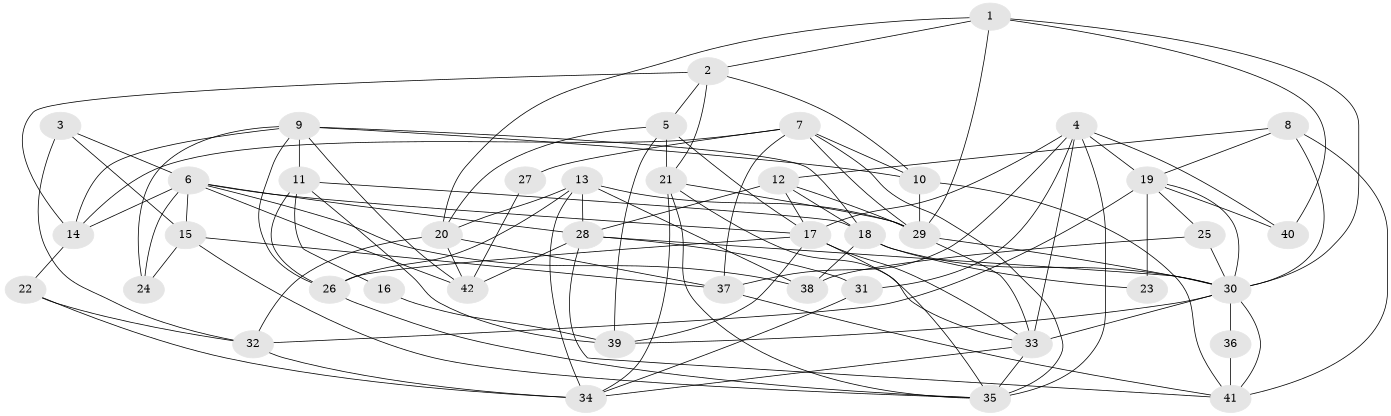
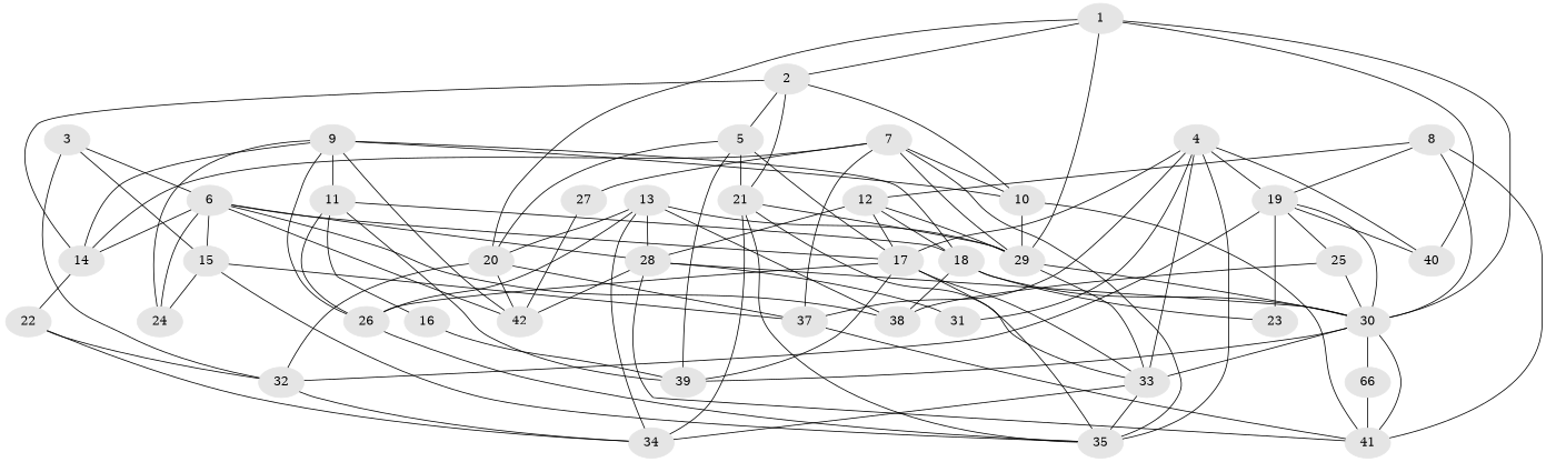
  graph {
    node [color=gray90 style=filled]
    edge [weight=1.0]
    1
    2
    20
    29
    30
    40
    5
    10
    14
    21
    32
    37
    42
    33
    39
    41
-   36
+   36 [label=66]
    17
    22
    35
    34
    3
    6
    15
    24
    28
    38
    4
    19
    31
    26
    23
    25
    7
    27
    8
    12
    18
    9
    11
    16
    13
    1 -- 2
    1 -- 20
    1 -- 29 [weight=2.0]
    1 -- 30
    1 -- 40
    2 -- 5
    2 -- 10
    2 -- 14
    2 -- 21
    20 -- 32
    20 -- 37
    20 -- 42
    29 -- 30 [weight=2.0]
    29 -- 33
    30 -- 33
    30 -- 39
    30 -- 41
    30 -- 36
    5 -- 20
    5 -- 21 [weight=2.0]
    5 -- 39
    5 -- 17
    10 -- 29
    10 -- 41
    14 -- 22
    21 -- 29
    21 -- 33
    21 -- 35
    21 -- 34
    32 -- 34
    37 -- 41 [weight=2.0]
    33 -- 35
    33 -- 34
    36 -- 41 [weight=2.0]
    17 -- 33
    17 -- 39
    17 -- 35
    17 -- 26
    22 -- 32
    22 -- 34
    3 -- 32
    3 -- 6
    3 -- 15
    6 -- 14
    6 -- 42
    6 -- 17
    6 -- 15
    6 -- 24
    6 -- 28
    6 -- 38
    15 -- 37 [weight=2.0]
    15 -- 35
    15 -- 24
    28 -- 30
    28 -- 42
    28 -- 41
    28 -- 31
    4 -- 40
    4 -- 37
    4 -- 33
    4 -- 17
    4 -- 35
    4 -- 19
    4 -- 31
    19 -- 30
    19 -- 40
    19 -- 32 [weight=3.0]
    19 -- 23
    19 -- 25
-   31 -- 34
    26 -- 35
    25 -- 30
    25 -- 38 [weight=2.0]
    7 -- 29
    7 -- 10
    7 -- 14
    7 -- 37
    7 -- 35
    7 -- 27
    27 -- 42
    8 -- 30
    8 -- 41 [weight=2.0]
    8 -- 19
    8 -- 12
    12 -- 29
    12 -- 17
    12 -- 28
    12 -- 18
    18 -- 30
    18 -- 38 [weight=2.0]
    18 -- 23
    9 -- 10
    9 -- 14
    9 -- 42
    9 -- 24
    9 -- 26
    9 -- 18
    9 -- 11
    11 -- 39
    11 -- 26
    11 -- 18
    11 -- 16
    16 -- 39
    13 -- 20
    13 -- 29
    13 -- 34
    13 -- 28
    13 -- 38
    13 -- 26
  }
